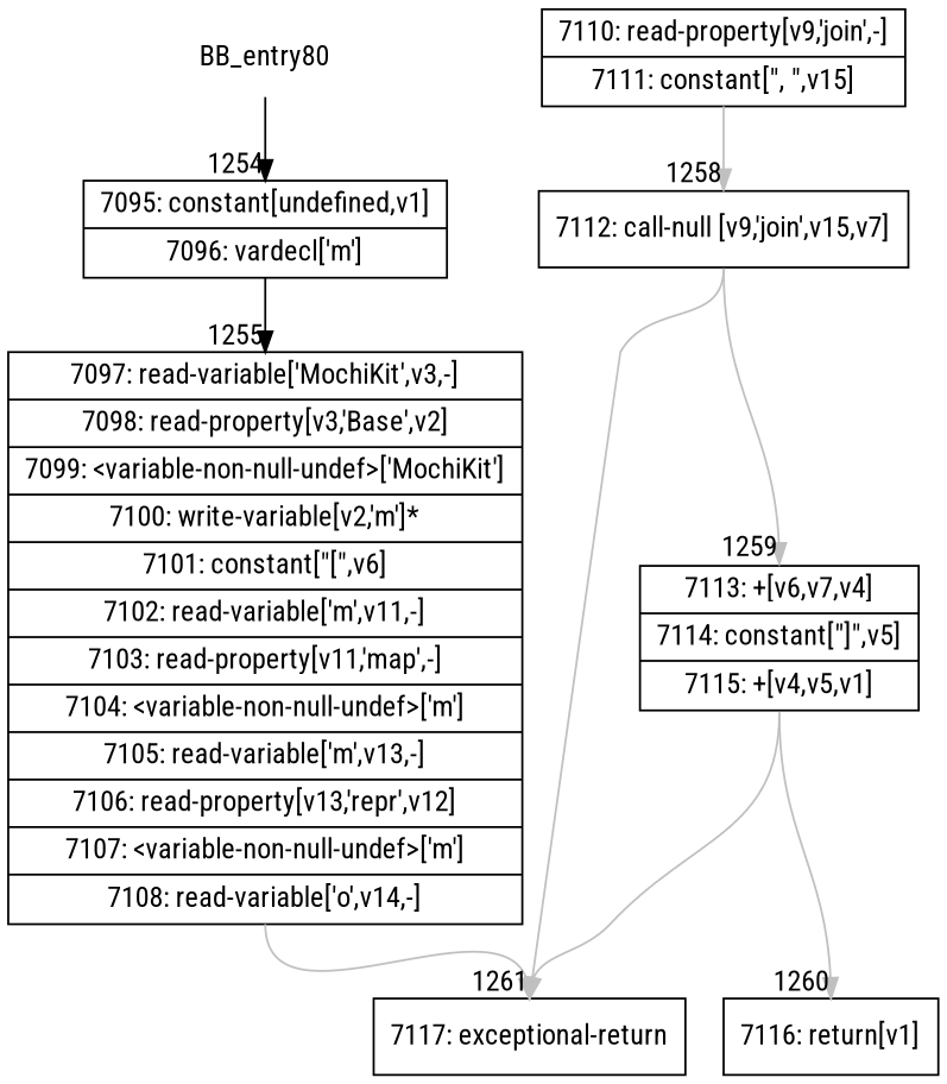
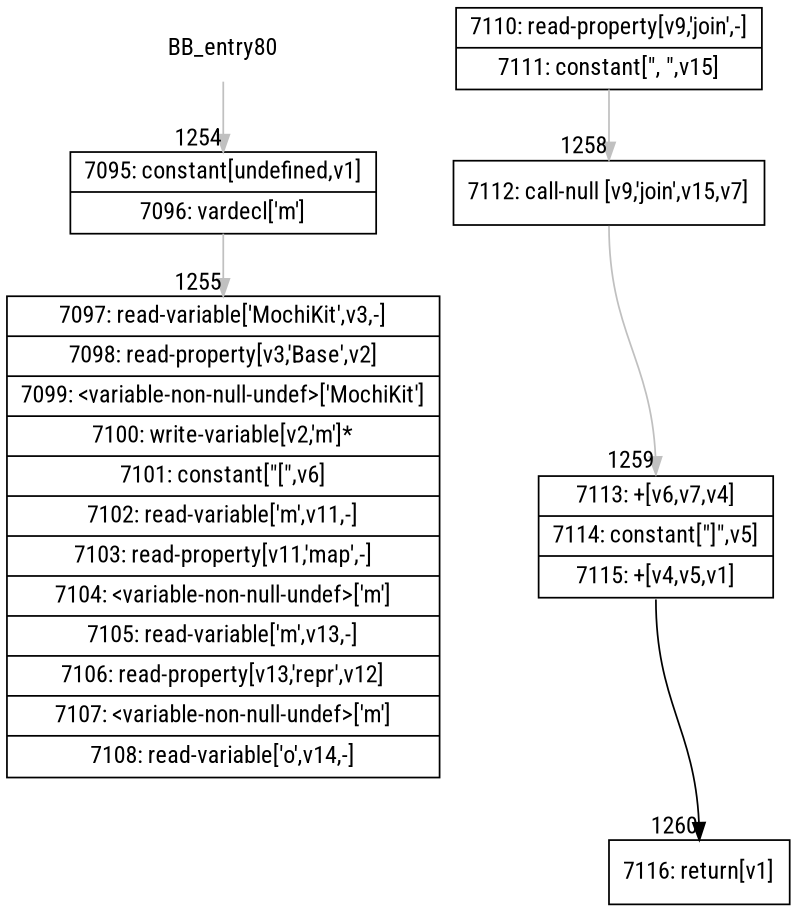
  digraph {
    fontname="Roboto Condensed"
    rankdir=TD
    node [fontname="Roboto Condensed" shape=record]
    edge [fontname="Roboto Condensed" headport=n tailport=s color=gray]
    n1 [label=BB_entry80 shape=none]
    n2 [label="{7095: constant[undefined,v1]|7096: vardecl['m']}"]
    n3 [label="{7097: read-variable['MochiKit',v3,-]|7098: read-property[v3,'Base',v2]|7099: \<variable-non-null-undef\>['MochiKit']|7100: write-variable[v2,'m']*|7101: constant[\"[\",v6]|7102: read-variable['m',v11,-]|7103: read-property[v11,'map',-]|7104: \<variable-non-null-undef\>['m']|7105: read-variable['m',v13,-]|7106: read-property[v13,'repr',v12]|7107: \<variable-non-null-undef\>['m']|7108: read-variable['o',v14,-]}"]
-   n4 [label="{7117: exceptional-return}"]
    n5 [label="{7110: read-property[v9,'join',-]|7111: constant[\", \",v15]}"]
    n6 [label="{7112: call-null [v9,'join',v15,v7]}"]
    n7 [label="{7113: +[v6,v7,v4]|7114: constant[\"]\",v5]|7115: +[v4,v5,v1]}"]
    n8 [label="{7116: return[v1]}"]
-   n1 -> n2 [headlabel="    1254" color=""]
-   n2 -> n3 [headlabel="      1255" color=""]
-   n3 -> n4 [headlabel="      1261"]
+   n1 -> n2 [headlabel="    1254"]
+   n2 -> n3 [headlabel="      1255"]
    n5 -> n6 [headlabel="      1258"]
-   n6 -> n4
    n6 -> n7 [headlabel="      1259"]
-   n7 -> n4
-   n7 -> n8 [headlabel="      1260"]
+   n7 -> n8 [headlabel="      1260" color=""]
  }
